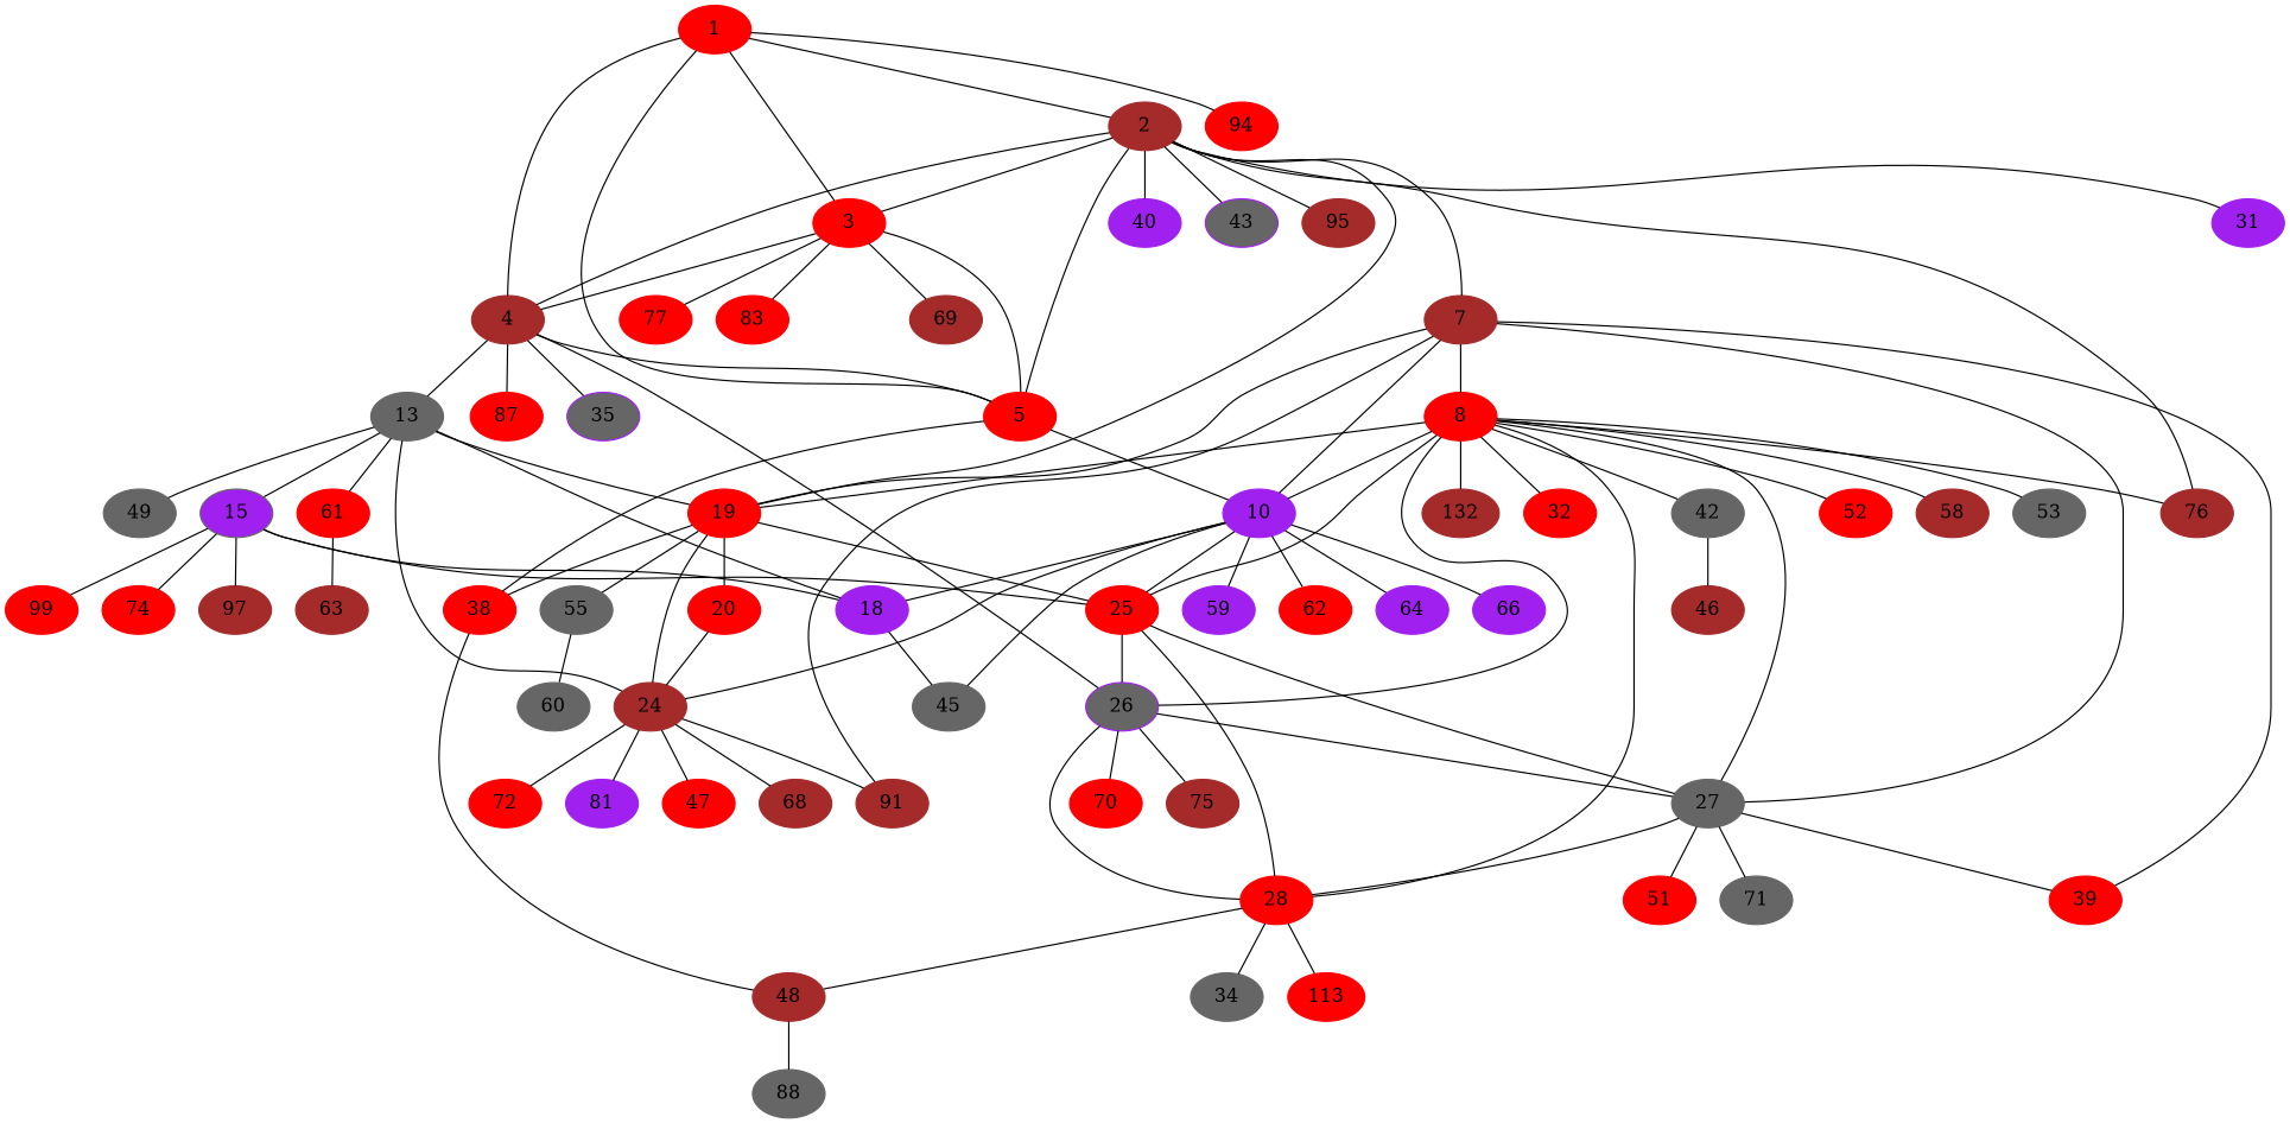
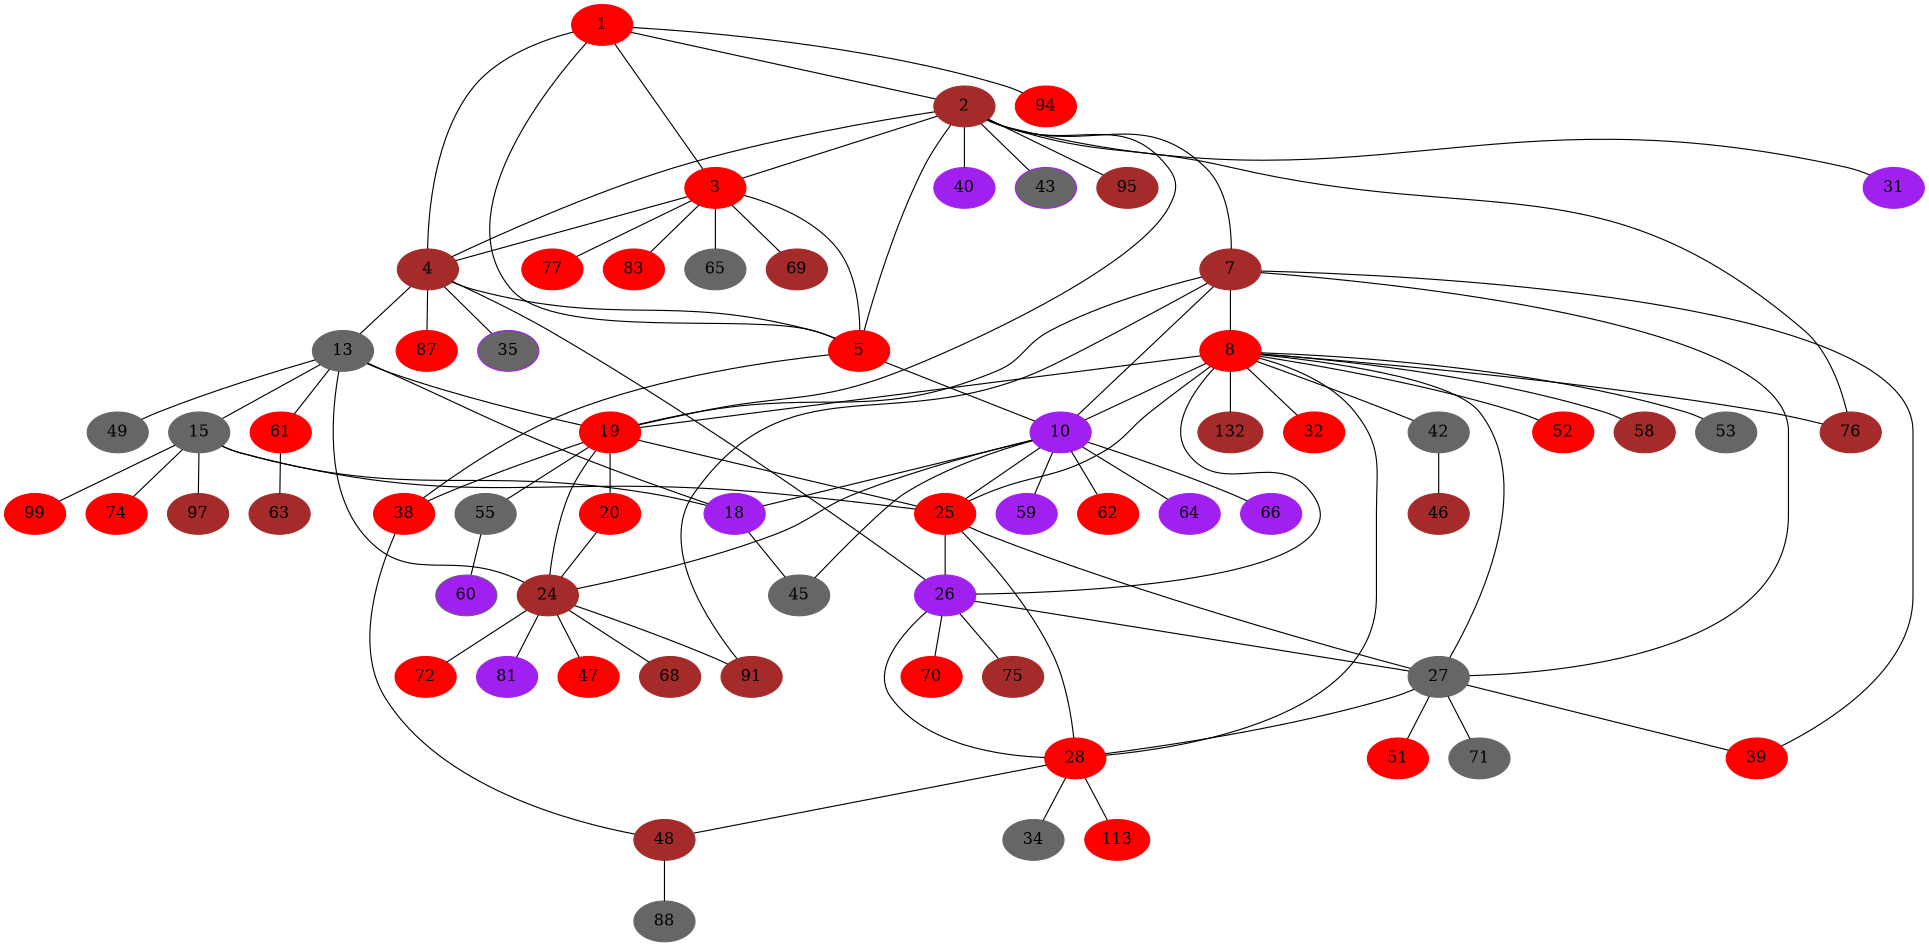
  graph {
    node [color=red style=filled]
    1 [super="+33"]
    2 [color=brown]
    3
    4 [color=brown]
    5 [super="+86+6+57"]
    94
    7 [color=brown super="+92+129+82"]
    19 [super="+23+21+98"]
    31 [color=purple]
    40 [color=purple]
    43 [color=purple fillcolor=gray40]
    76 [color=brown super="+110"]
    95 [color=brown]
+   65 [color=gray40]
    69 [color=brown]
    77
    83
    13 [color=gray40 super="+128+114+14+16+80+17"]
-   26 [color=purple fillcolor=gray40]
+   26 [color=purple]
    35 [color=purple fillcolor=gray40 super="+41"]
    87
    10 [color=purple super="+90+107+109+54+89"]
    38
    8 [super="+30+9+11+36+12"]
    27 [color=gray40]
    39
    91 [color=brown]
    25 [super="+53+29+111+123"]
    24 [color=brown super="+93+37+79+44"]
    20 [super="+101+102"]
    55 [color=gray40]
    18 [color=purple]
-   15 [color=gray40 fillcolor=purple]
+   15 [color=gray40]
    49 [color=gray40]
    61 [super="+118"]
    28
    70
    75 [color=brown]
    45 [color=gray40 super="+126"]
    59 [color=purple]
    62
    64 [color=purple]
    66 [color=purple super="+108"]
    48 [color=brown]
    32
    42 [color=gray40 super="+116+56"]
    52
    58 [color=brown]
    n49 [color=gray40 label=53 super="+121"]
    132 [color=brown]
    51 [super="+67"]
    71 [color=gray40]
    34 [color=gray40]
    113
    46 [color=brown super="+131"]
    47
    68 [color=brown]
    72
    81 [color=purple]
    74
    97 [color=brown]
    99
    63 [color=brown]
-   60 [color=gray40]
+   60 [color=gray40 fillcolor=purple]
    88 [color=gray40]
    1 -- 2
    1 -- 3
    1 -- 4
    1 -- 5 [weight=2]
    1 -- 94
    2 -- 3
    2 -- 4
    2 -- 5 [weight=2]
    2 -- 7
    2 -- 19
    2 -- 31
    2 -- 40
    2 -- 43
    2 -- 76
    2 -- 95
    3 -- 4
    3 -- 5 [weight=2]
+   3 -- 65
    3 -- 69
    3 -- 77
    3 -- 83
    4 -- 5 [weight=2]
    4 -- 13
    4 -- 26
    4 -- 35
    4 -- 87
    5 -- 10
    5 -- 38
    7 -- 19
    7 -- 10
    7 -- 8 [weight=4]
    7 -- 27
    7 -- 39
    7 -- 91
    19 -- 38
    19 -- 25
    19 -- 24 [weight=4]
    19 -- 20 [weight=4]
    19 -- 55
    13 -- 19
    13 -- 24
    13 -- 18 [weight=4]
    13 -- 15 [weight=4]
    13 -- 49
    13 -- 61
    26 -- 27
    26 -- 28
    26 -- 70
    26 -- 75
    10 -- 25
    10 -- 24
    10 -- 18
    10 -- 45
    10 -- 59
    10 -- 62
    10 -- 64
    10 -- 66
    38 -- 48
    8 -- 19
    8 -- 76
    8 -- 26
    8 -- 10 [weight=4]
    8 -- 27
    8 -- 25 [weight=2]
    8 -- 28
    8 -- 32
    8 -- 42
    8 -- 52
    8 -- 58
    8 -- n49
    8 -- 132
    27 -- 39
    27 -- 28
    27 -- 51
    27 -- 71
    25 -- 26 [weight=2]
    25 -- 27 [weight=2]
    25 -- 28 [weight=2]
    24 -- 91
    24 -- 47
    24 -- 68
    24 -- 72
    24 -- 81
    20 -- 24
    55 -- 60
    18 -- 45
    15 -- 25
    15 -- 18
    15 -- 74
    15 -- 97
    15 -- 99
    61 -- 63
    28 -- 48
    28 -- 34
    28 -- 113
    48 -- 88
    42 -- 46
  }
